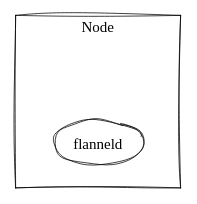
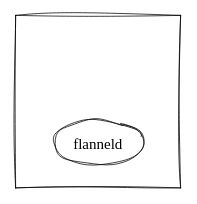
  <mxCell id="0" />
  <mxCell id="1" parent="0" />
  <mxCell id="2" value="" style="rounded=0;whiteSpace=wrap;html=1;sketch=1;hachureGap=4;jiggle=2;curveFitting=1;fontFamily=Lucida Console;fontSize=20;" parent="1" vertex="1"><mxGeometry x="20" y="20" width="220" height="230" as="geometry" /></mxCell>
  <mxCell id="3" value="flanneld" style="ellipse;whiteSpace=wrap;html=1;sketch=1;hachureGap=4;jiggle=2;curveFitting=1;fontFamily=Lucida Console;fontSize=20;" parent="1" vertex="1"><mxGeometry x="70" y="160" width="120" height="60" as="geometry" /></mxCell>
- <mxCell id="4" value="Node" style="text;html=1;strokeColor=none;fillColor=none;align=center;verticalAlign=middle;whiteSpace=wrap;rounded=0;fontSize=20;fontFamily=Lucida Console;" parent="1" vertex="1"><mxGeometry x="100" y="20" width="60" height="30" as="geometry" /></mxCell>
